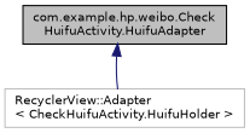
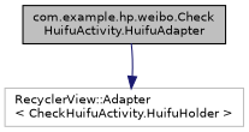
  digraph {
    node [fontname=Helvetica fontsize=10 shape=record style=filled]
    n1 [color=black fillcolor=grey75 fontcolor=black height=0.2 label="com.example.hp.weibo.Check\lHuifuActivity.HuifuAdapter" width=0.4]
    n2 [color=grey75 fillcolor=white height=0.2 label="RecyclerView::Adapter\l\< CheckHuifuActivity.HuifuHolder \>" width=0.4]
-   n1 -> n2 [color=midnightblue dir=back fontname=Helvetica fontsize=10 labelfontname=Helvetica labelfontsize=10 style=solid]
+   n2 -> n1 [color=midnightblue dir=back fontname=Helvetica fontsize=10 labelfontname=Helvetica labelfontsize=10 style=solid]
  }
